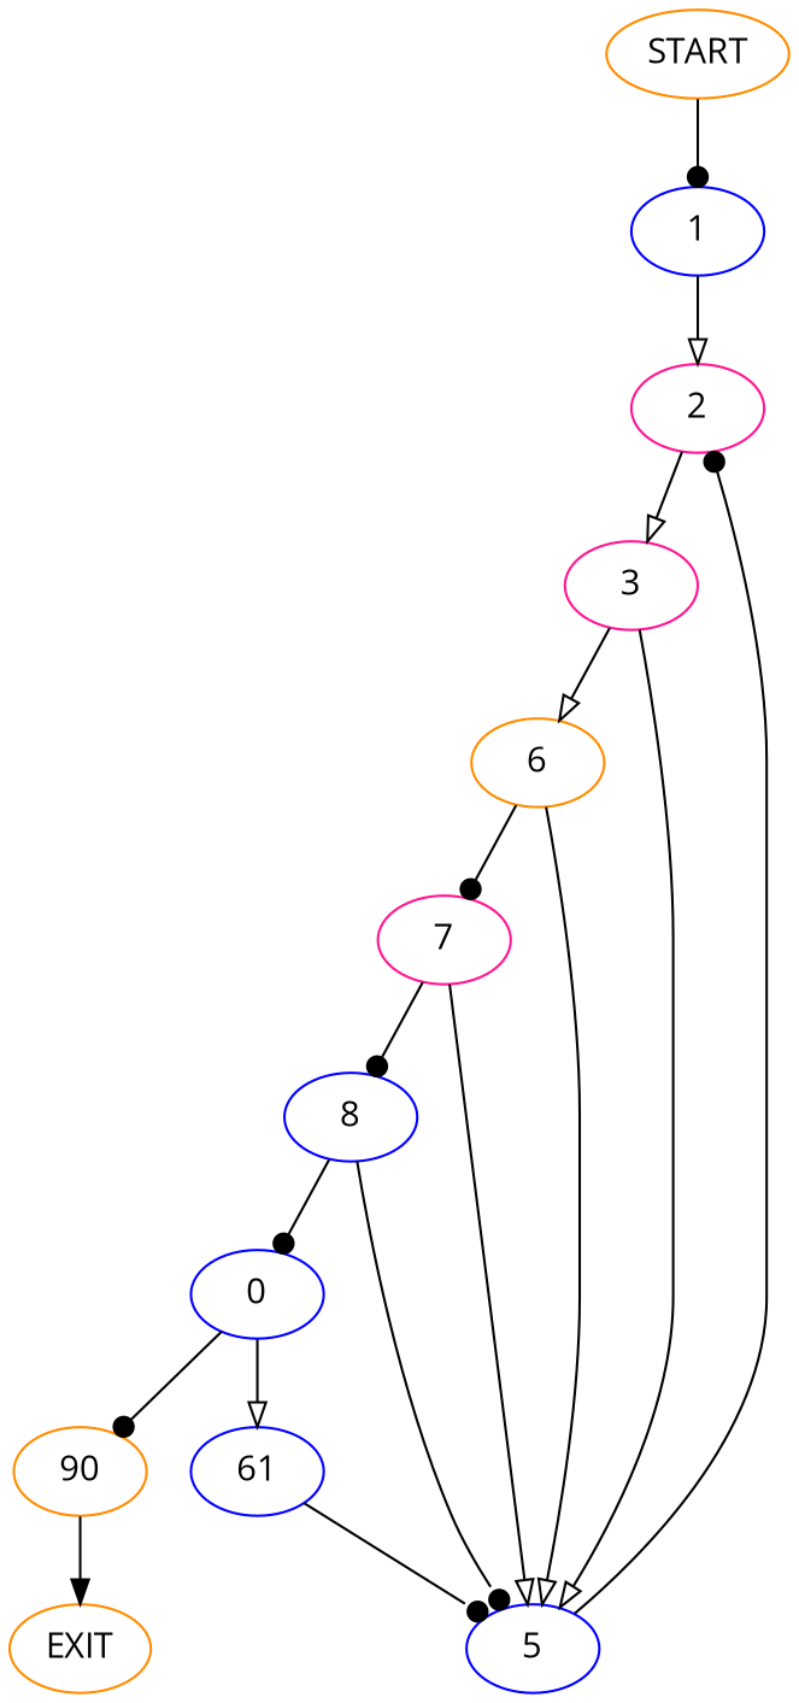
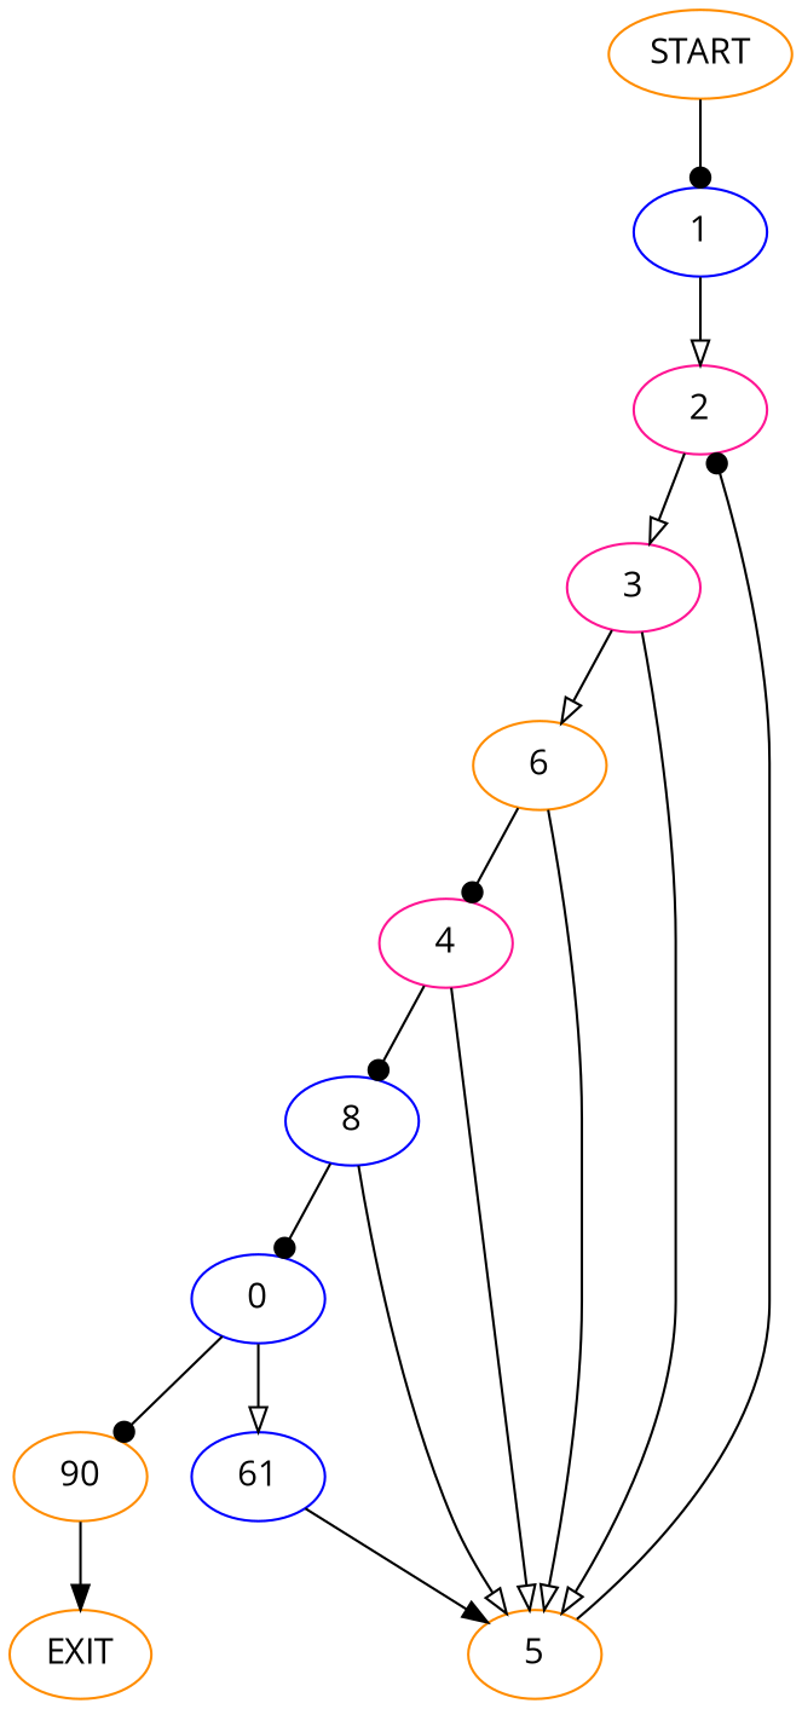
  digraph {
    fontname="Open Sans"
    node [color=blue fontname="Open Sans"]
    edge [arrowhead=onormal fontname="Open Sans"]
    n1 [color=darkorange label=START]
    1
    2 [color=deeppink]
    n4 [color=darkorange label=EXIT]
    3 [color=deeppink]
-   5
+   5 [color=darkorange]
    6 [color=darkorange]
-   7 [color=deeppink]
+   7 [color=deeppink label=4]
    8
    n10 [label=0]
    n11 [color=darkorange label=90]
    n12 [label=61]
    n1 -> 1 [arrowhead=dot]
    1 -> 2
    2 -> 3
    3 -> 5
    3 -> 6
    5 -> 2 [arrowhead=dot]
    6 -> 5
    6 -> 7 [arrowhead=dot]
    7 -> 5
    7 -> 8 [arrowhead=dot]
-   8 -> 5 [arrowhead=dot]
+   8 -> 5
    8 -> n10 [arrowhead=dot]
    n10 -> n11 [arrowhead=dot]
    n10 -> n12
    n11 -> n4 [arrowhead=normal]
-   n12 -> 5 [arrowhead=dot]
+   n12 -> 5 [arrowhead=normal]
  }
